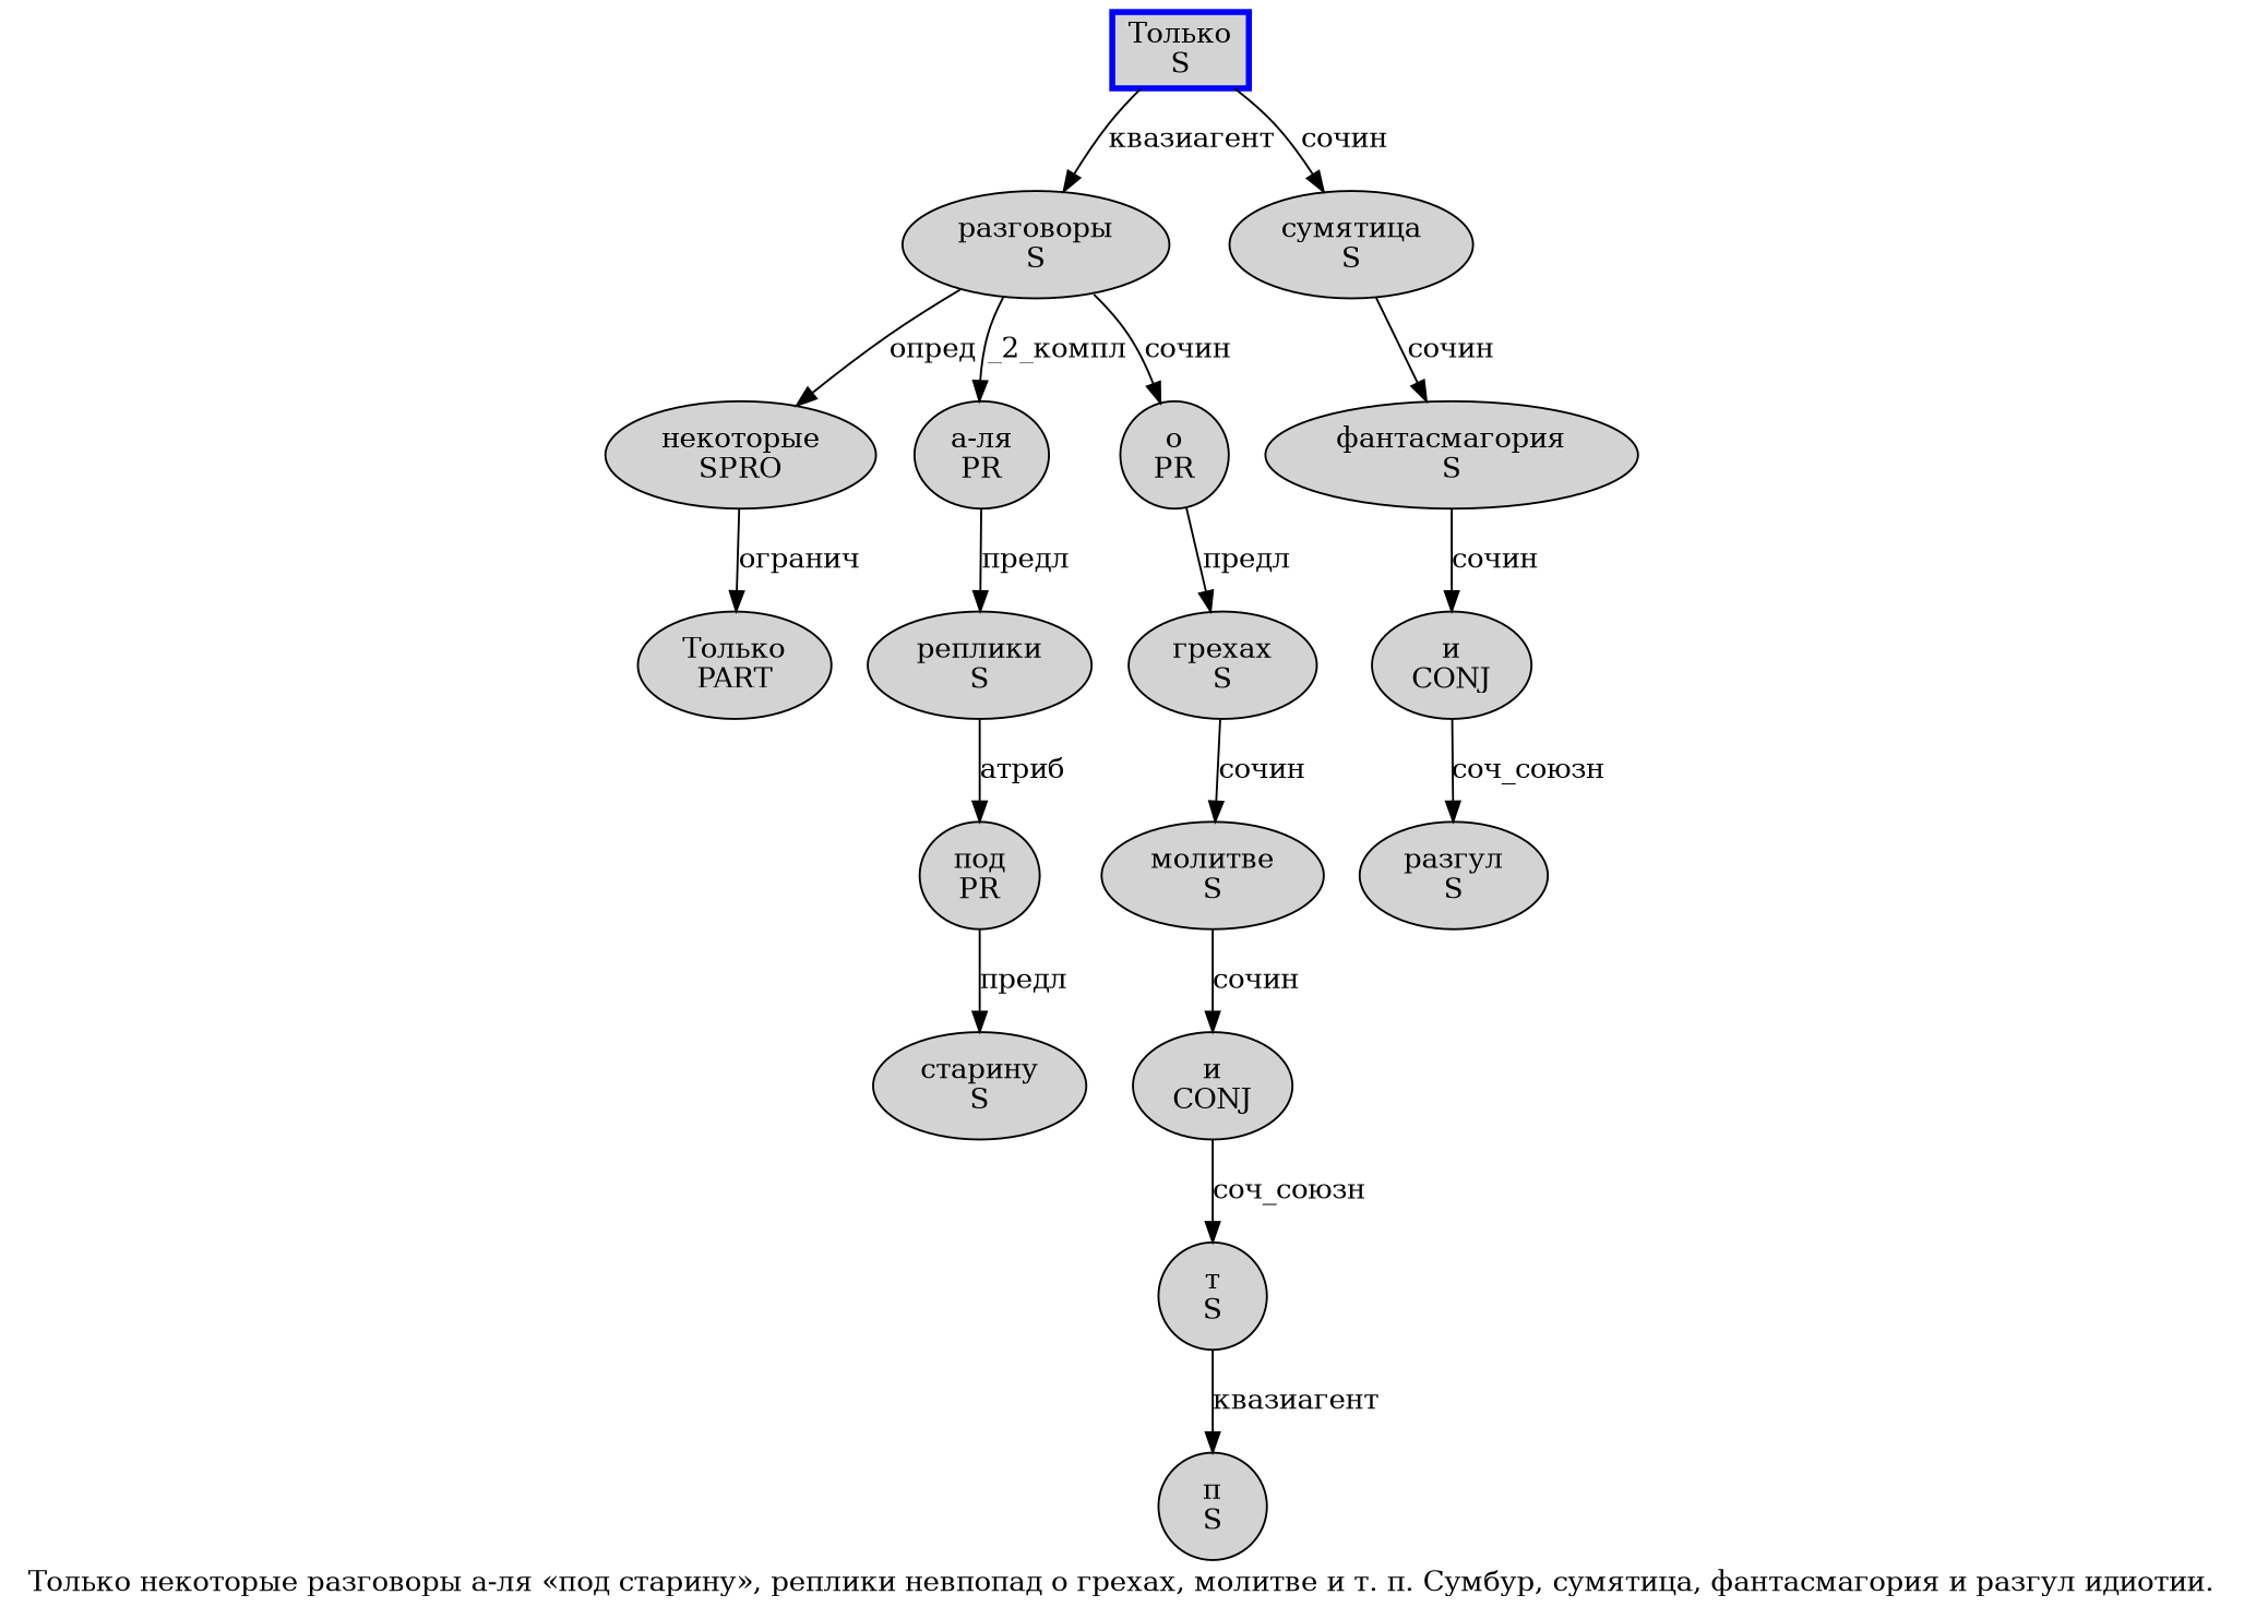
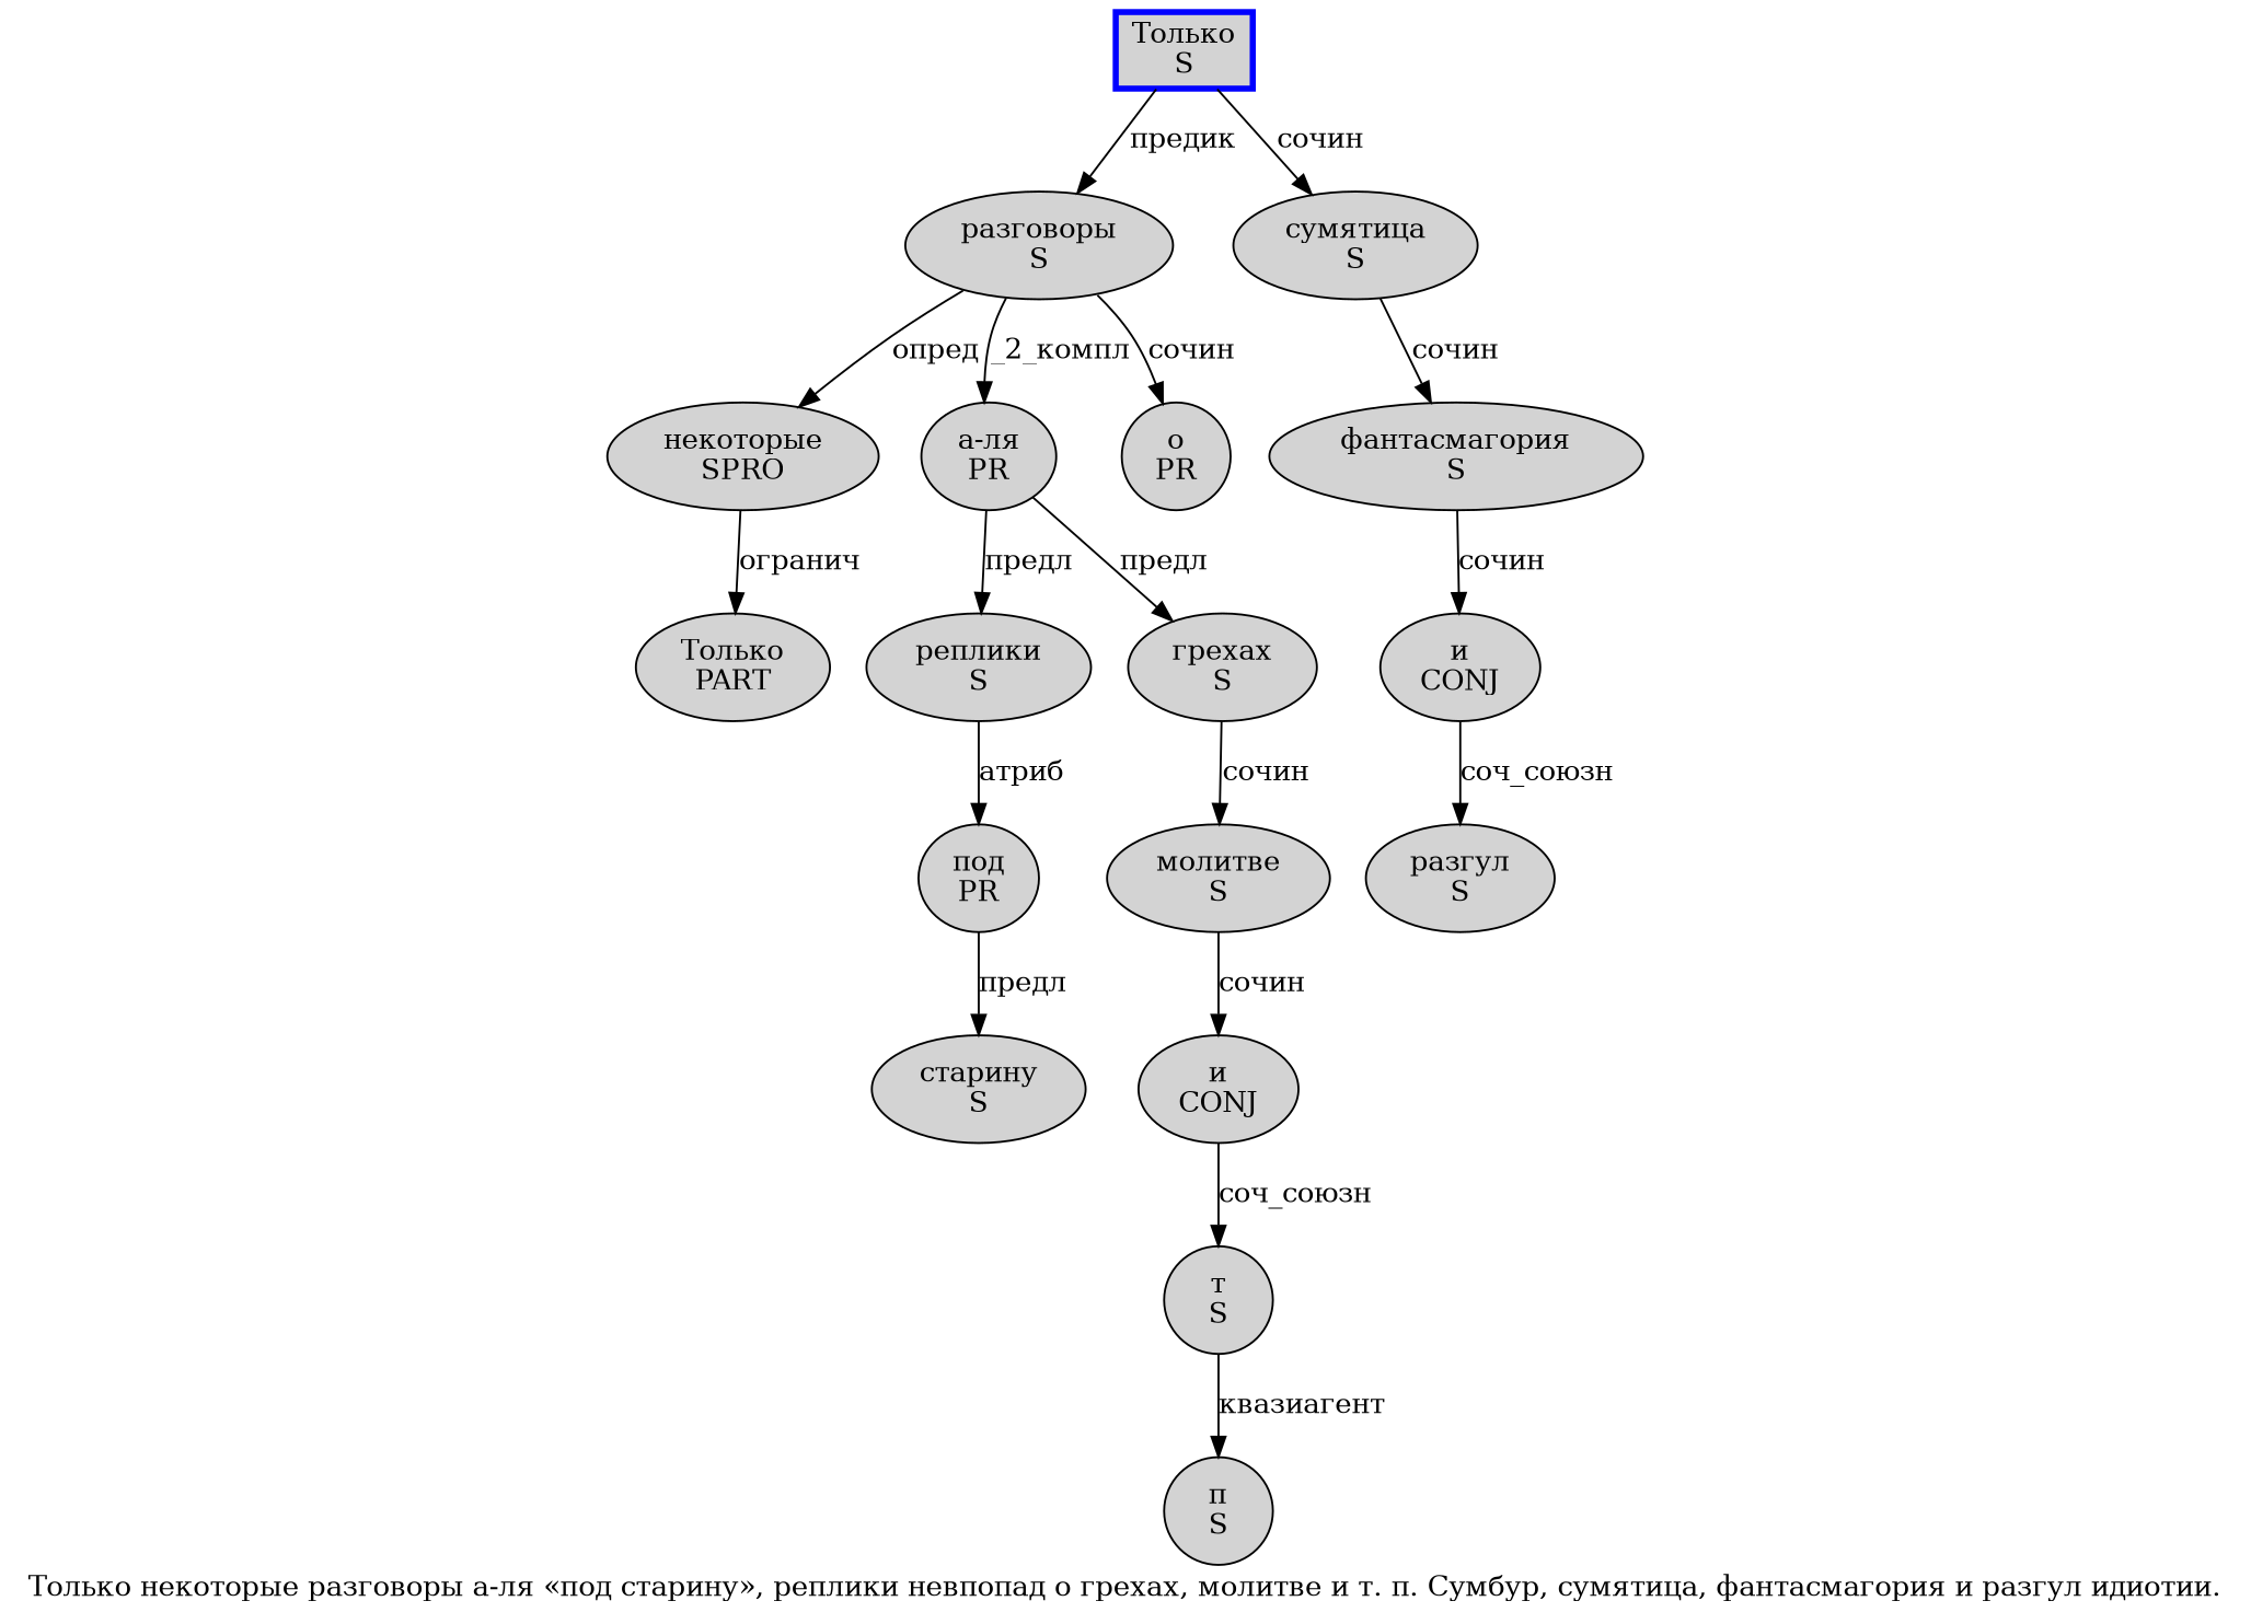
  digraph {
    label="Только некоторые разговоры а-ля «под старину», реплики невпопад о грехах, молитве и т. п. Сумбур, сумятица, фантасмагория и разгул идиотии."
    node [fillcolor=lightgray penwidth=1 shape=ellipse style=filled]
    n1 [label="Только\nPART"]
    n2 [label="некоторые\nSPRO"]
    n3 [label="разговоры\nS"]
    n4 [label="а-ля\nPR"]
    n5 [label="о\nPR"]
    n6 [label="реплики\nS"]
    n7 [label="грехах\nS"]
    n8 [label="под\nPR"]
    n9 [label="старину\nS"]
    n10 [label="молитве\nS"]
    n11 [label="и\nCONJ"]
    n12 [label="т\nS"]
    n13 [label="п\nS"]
    n14 [color=blue label="Только\nS" penwidth=3 shape=box]
    n15 [label="сумятица\nS"]
    n16 [label="фантасмагория\nS"]
    n17 [label="и\nCONJ"]
    n18 [label="разгул\nS"]
    n2 -> n1 [label="огранич"]
    n3 -> n2 [label="опред"]
    n3 -> n4 [label="_2_компл"]
    n3 -> n5 [label="сочин"]
    n4 -> n6 [label="предл"]
-   n5 -> n7 [label="предл"]
+   n4 -> n7 [label="предл"]
    n6 -> n8 [label="атриб"]
    n7 -> n10 [label="сочин"]
    n8 -> n9 [label="предл"]
    n10 -> n11 [label="сочин"]
    n11 -> n12 [label="соч_союзн"]
    n12 -> n13 [label="квазиагент"]
-   n14 -> n3 [label="квазиагент"]
+   n14 -> n3 [label="предик"]
    n14 -> n15 [label="сочин"]
    n15 -> n16 [label="сочин"]
    n16 -> n17 [label="сочин"]
    n17 -> n18 [label="соч_союзн"]
  }
